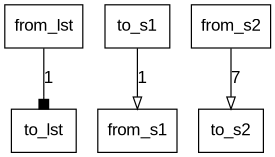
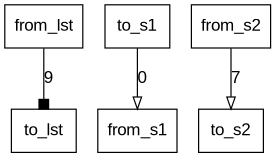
  digraph {
    fontname="Liberation Sans"
    rankdir=TB
    node [fillcolor=white fontname="Liberation Sans" shape=box style=filled]
    edge [arrowhead=onormal fontname="Liberation Sans"]
    n1 [label=<from_lst>]
    n2 [label=<to_lst>]
    n3 [label=<from_s1>]
    n4 [label=<from_s2>]
    n5 [label=<to_s2>]
    n6 [label=<to_s1>]
-   n1 -> n2 [arrowhead=box label=1]
+   n1 -> n2 [arrowhead=box label=9]
    n4 -> n5 [label=7]
-   n6 -> n3 [label=1]
+   n6 -> n3 [label=0]
  }
